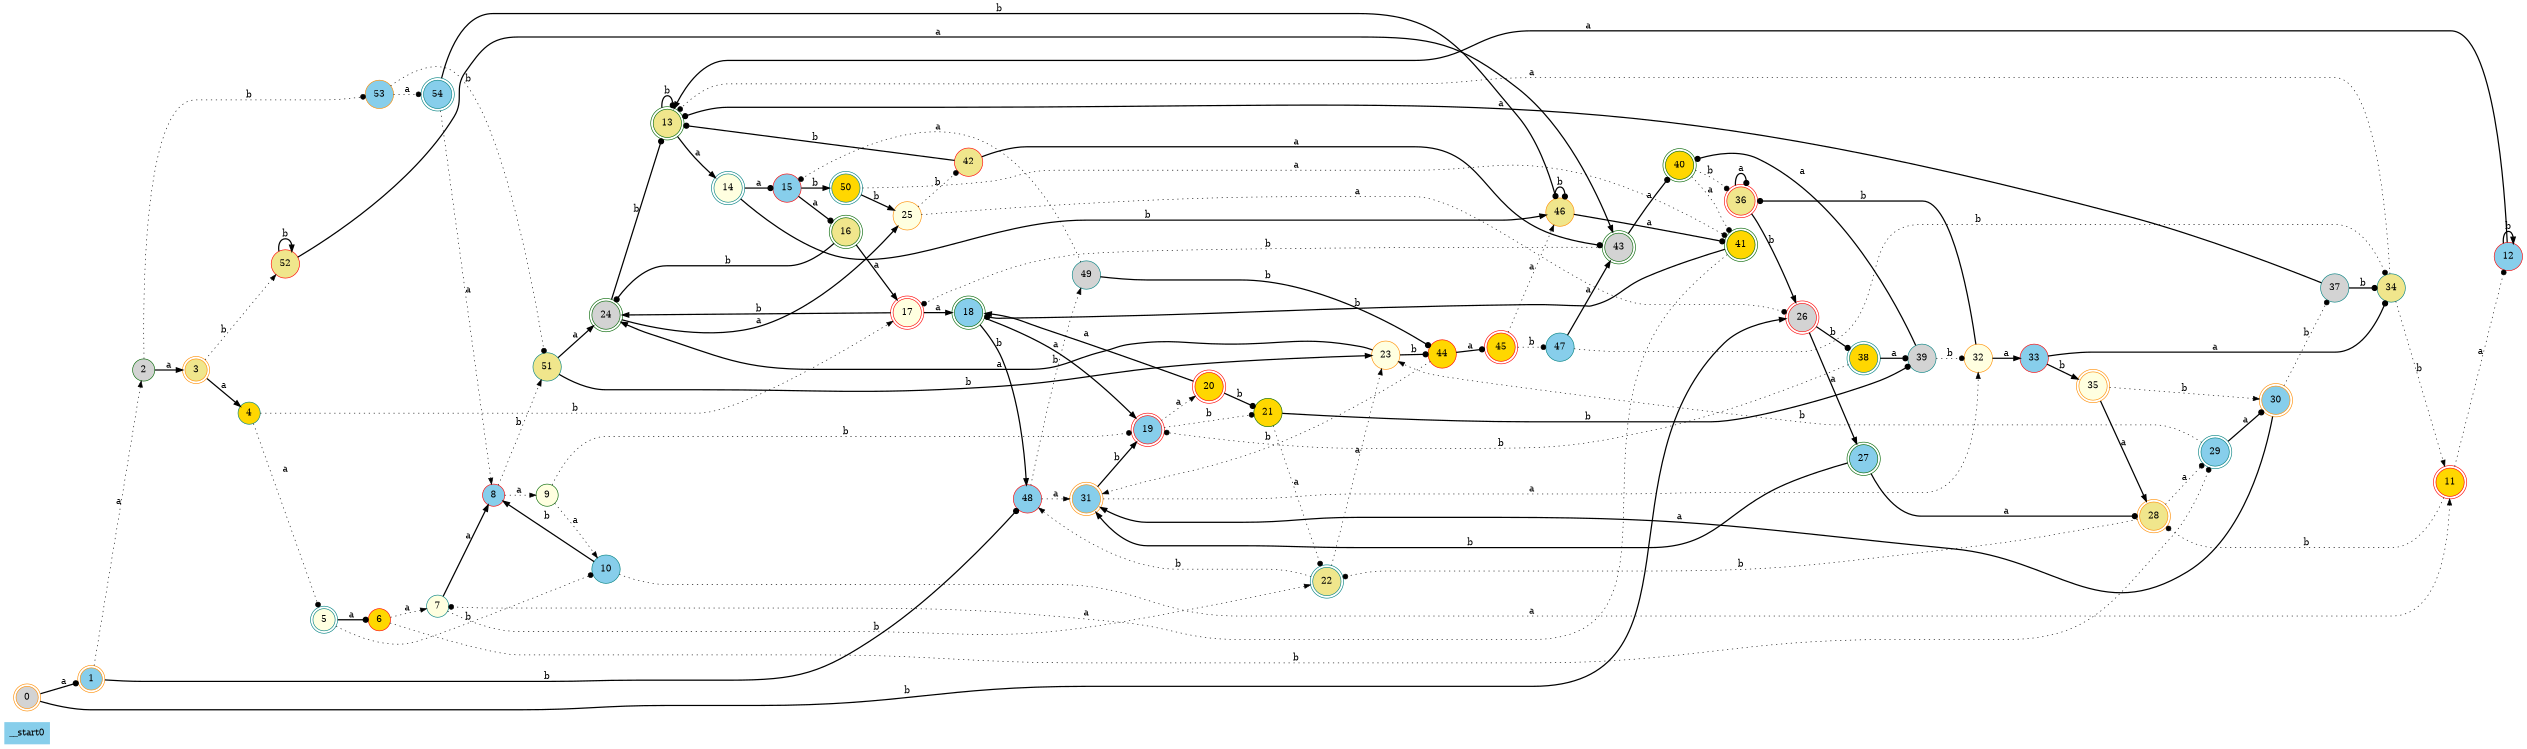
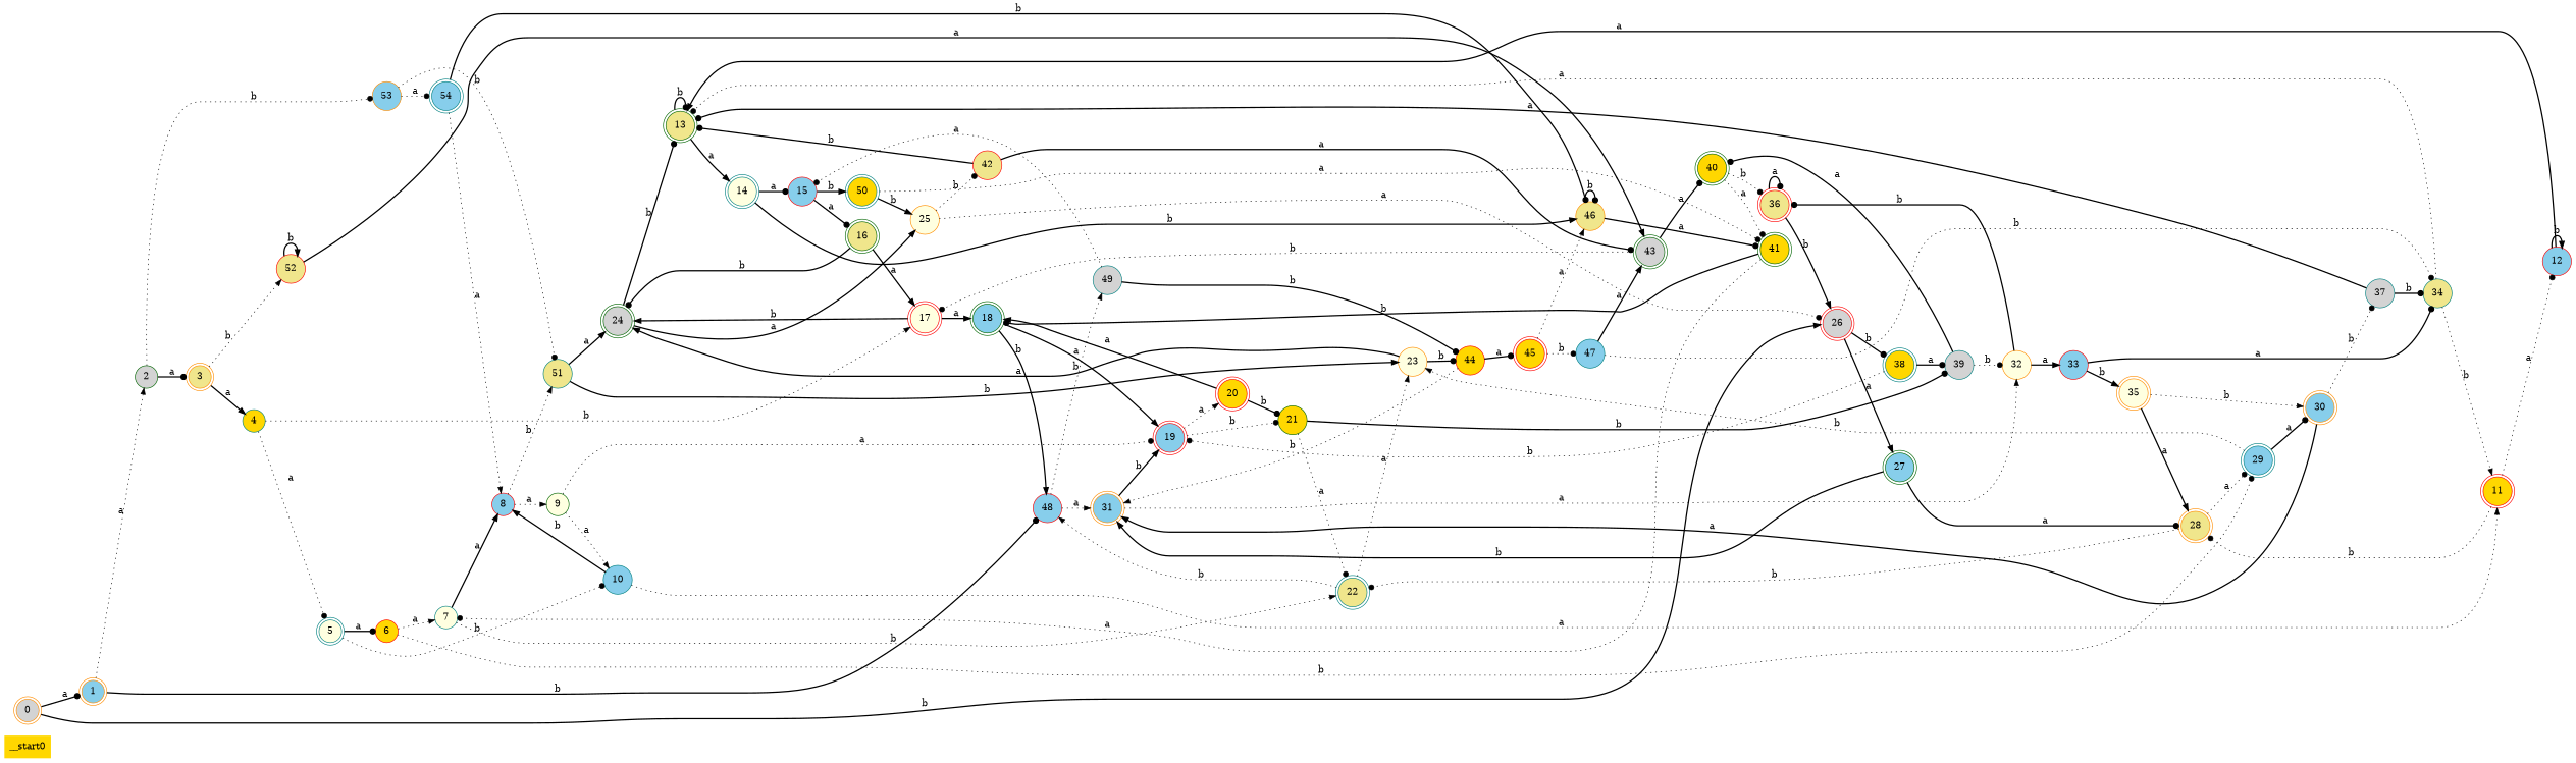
  digraph {
    rankdir=LR
    node [color=teal fillcolor=skyblue shape=doublecircle style=filled]
    edge [arrowhead=dot style=bold]
-   __start0 [shape=none]
+   __start0 [fillcolor=gold shape=none]
    n2 [color=darkorange fillcolor=lightgrey label=0 style="rounded,filled"]
    n3 [color=darkorange label=1 style="rounded,filled"]
    n4 [color=red fillcolor=lightgrey label=26 style="rounded,filled"]
    n5 [color=darkgreen fillcolor=lightgrey label=2 shape=circle]
    n6 [color=red label=48 shape=circle]
    n7 [color=darkgreen label=27 style="rounded,filled"]
    n8 [fillcolor=gold label=38 style="rounded,filled"]
    n9 [color=darkorange fillcolor=khaki label=3 style="rounded,filled"]
    n10 [color=darkorange label=53 shape=circle]
    n11 [color=darkorange label=31 style="rounded,filled"]
    n12 [fillcolor=lightgrey label=49 shape=circle]
    n13 [fillcolor=gold label=4 shape=circle]
    n14 [color=red fillcolor=khaki label=52 shape=circle]
    n15 [fillcolor=khaki label=51 shape=circle]
    n16 [label=54 style="rounded,filled"]
    n17 [fillcolor=lightyellow label=5 style="rounded,filled"]
    n18 [color=red fillcolor=lightyellow label=17 style="rounded,filled"]
    n19 [color=darkgreen fillcolor=lightgrey label=43 style="rounded,filled"]
    n20 [color=red fillcolor=gold label=6 shape=circle]
    n21 [label=10 shape=circle]
    n22 [color=darkgreen fillcolor=lightgrey label=24 style="rounded,filled"]
    n23 [color=darkgreen label=18 style="rounded,filled"]
    n24 [fillcolor=lightyellow label=7 shape=circle]
    n25 [label=29 style="rounded,filled"]
    n26 [color=red label=8 shape=circle]
    n27 [color=red fillcolor=gold label=11 style="rounded,filled"]
    n28 [fillcolor=khaki label=22 style="rounded,filled"]
    n29 [color=darkorange fillcolor=lightyellow label=23 shape=circle]
    n30 [color=darkorange label=30 style="rounded,filled"]
    n31 [color=darkgreen fillcolor=lightyellow label=9 shape=circle]
    n32 [color=red label=19 style="rounded,filled"]
    n33 [color=red fillcolor=gold label=20 style="rounded,filled"]
    n34 [color=darkgreen fillcolor=gold label=21 shape=circle]
    n35 [color=red label=12 shape=circle]
    n36 [color=darkorange fillcolor=khaki label=28 style="rounded,filled"]
    n37 [color=darkgreen fillcolor=khaki label=13 style="rounded,filled"]
    n38 [fillcolor=lightyellow label=14]
    n39 [color=red label=15 shape=circle]
    n40 [color=darkorange fillcolor=khaki label=46 shape=circle]
    n41 [color=darkgreen fillcolor=khaki label=16 style="rounded,filled"]
    n42 [fillcolor=gold label=50 style="rounded,filled"]
    n43 [color=darkgreen fillcolor=gold label=41 style="rounded,filled"]
    n44 [color=darkorange fillcolor=lightyellow label=25 shape=circle]
    n45 [fillcolor=lightgrey label=39 shape=circle]
    n46 [color=darkorange fillcolor=lightyellow label=32 shape=circle]
    n47 [color=darkgreen fillcolor=gold label=40 style="rounded,filled"]
    n48 [color=red fillcolor=gold label=44 shape=circle]
    n49 [color=red fillcolor=gold label=45 style="rounded,filled"]
    n50 [color=red fillcolor=khaki label=42 shape=circle]
    n51 [fillcolor=lightgrey label=37 shape=circle]
    n52 [fillcolor=khaki label=34 shape=circle]
    n53 [color=red label=33 shape=circle]
    n54 [color=red fillcolor=khaki label=36 style="rounded,filled"]
    n55 [color=darkorange fillcolor=lightyellow label=35 style="rounded,filled"]
    n56 [label=47 shape=circle]
    n2 -> n3 [label=a]
    n2 -> n4 [arrowhead=normal label=b]
    n3 -> n5 [arrowhead=normal label=a style=dotted]
    n3 -> n6 [label=b]
    n4 -> n7 [arrowhead=normal label=a]
    n4 -> n8 [label=b]
-   n5 -> n9 [arrowhead=normal label=a]
+   n5 -> n9 [label=a]
    n5 -> n10 [label=b style=dotted]
    n6 -> n11 [arrowhead=normal label=a style=dotted]
    n6 -> n12 [arrowhead=normal label=b style=dotted]
    n7 -> n11 [arrowhead=normal label=b]
    n7 -> n36 [label=a]
    n8 -> n32 [label=b style=dotted]
    n8 -> n45 [label=a]
    n9 -> n13 [arrowhead=normal label=a]
    n9 -> n14 [arrowhead=normal label=b style=dotted]
    n10 -> n15 [label=b style=dotted]
    n10 -> n16 [label=a style=dotted]
    n11 -> n32 [arrowhead=normal label=b]
    n11 -> n46 [arrowhead=normal label=a style=dotted]
    n12 -> n39 [label=a style=dotted]
    n12 -> n48 [label=b]
    n13 -> n17 [label=a style=dotted]
    n13 -> n18 [arrowhead=normal label=b style=dotted]
    n14 -> n14 [arrowhead=normal label=b]
    n14 -> n19 [arrowhead=normal label=a]
    n15 -> n22 [arrowhead=normal label=a]
    n15 -> n29 [arrowhead=normal label=b]
    n16 -> n26 [arrowhead=normal label=a style=dotted]
    n16 -> n40 [label=b]
    n17 -> n20 [label=a]
    n17 -> n21 [label=b style=dotted]
    n18 -> n22 [arrowhead=normal label=b]
    n18 -> n23 [arrowhead=normal label=a]
    n19 -> n18 [label=b style=dotted]
    n19 -> n47 [label=a]
    n20 -> n24 [arrowhead=normal label=a style=dotted]
    n20 -> n25 [label=b style=dotted]
    n21 -> n26 [arrowhead=normal label=b]
    n21 -> n27 [arrowhead=normal label=a style=dotted]
    n22 -> n37 [label=b]
    n22 -> n44 [arrowhead=normal label=a]
    n23 -> n6 [arrowhead=normal label=b]
    n23 -> n32 [arrowhead=normal label=a]
    n24 -> n26 [arrowhead=normal label=a]
    n24 -> n28 [arrowhead=normal label=b style=dotted]
    n25 -> n29 [arrowhead=normal label=b style=dotted]
    n25 -> n30 [label=a]
    n26 -> n15 [arrowhead=normal label=b style=dotted]
    n26 -> n31 [arrowhead=normal label=a style=dotted]
    n27 -> n35 [label=a style=dotted]
    n27 -> n36 [label=b style=dotted]
    n28 -> n6 [arrowhead=normal label=b style=dotted]
    n28 -> n29 [arrowhead=normal label=a style=dotted]
    n29 -> n22 [arrowhead=normal label=a]
    n29 -> n48 [label=b]
    n30 -> n11 [arrowhead=normal label=a]
    n30 -> n51 [label=b style=dotted]
    n31 -> n21 [arrowhead=normal label=a style=dotted]
-   n31 -> n32 [label=b style=dotted]
+   n31 -> n32 [label=a style=dotted]
    n32 -> n33 [arrowhead=normal label=a style=dotted]
    n32 -> n34 [label=b style=dotted]
    n33 -> n23 [arrowhead=normal label=a]
    n33 -> n34 [label=b]
    n34 -> n28 [label=a style=dotted]
    n34 -> n45 [label=b]
    n35 -> n35 [arrowhead=normal label=b]
    n35 -> n37 [arrowhead=normal label=a]
    n36 -> n25 [label=a style=dotted]
    n36 -> n28 [label=b style=dotted]
    n37 -> n37 [label=b]
    n37 -> n38 [arrowhead=normal label=a]
    n38 -> n39 [label=a]
    n38 -> n40 [arrowhead=normal label=b]
    n39 -> n41 [label=a]
    n39 -> n42 [arrowhead=normal label=b]
    n40 -> n40 [label=b]
    n40 -> n43 [label=a]
    n41 -> n18 [arrowhead=normal label=a]
    n41 -> n22 [label=b]
    n42 -> n43 [label=a style=dotted]
    n42 -> n44 [arrowhead=normal label=b]
    n43 -> n23 [label=b]
    n43 -> n24 [label=a style=dotted]
    n44 -> n4 [label=a style=dotted]
    n44 -> n50 [label=b style=dotted]
    n45 -> n46 [label=b style=dotted]
    n45 -> n47 [label=a]
    n46 -> n53 [arrowhead=normal label=a]
    n46 -> n54 [label=b]
    n47 -> n43 [label=a style=dotted]
    n47 -> n54 [label=b style=dotted]
    n48 -> n11 [arrowhead=normal label=b style=dotted]
    n48 -> n49 [label=a]
    n49 -> n40 [arrowhead=normal label=a style=dotted]
    n49 -> n56 [label=b style=dotted]
    n50 -> n19 [label=a]
    n50 -> n37 [label=b]
    n51 -> n37 [label=a]
    n51 -> n52 [label=b]
    n52 -> n27 [arrowhead=normal label=b style=dotted]
    n52 -> n37 [label=a style=dotted]
    n53 -> n52 [label=a]
    n53 -> n55 [arrowhead=normal label=b]
    n54 -> n4 [arrowhead=normal label=b]
    n54 -> n54 [label=a]
    n55 -> n30 [arrowhead=normal label=b style=dotted]
    n55 -> n36 [arrowhead=normal label=a]
    n56 -> n19 [arrowhead=normal label=a]
    n56 -> n52 [label=b style=dotted]
  }
